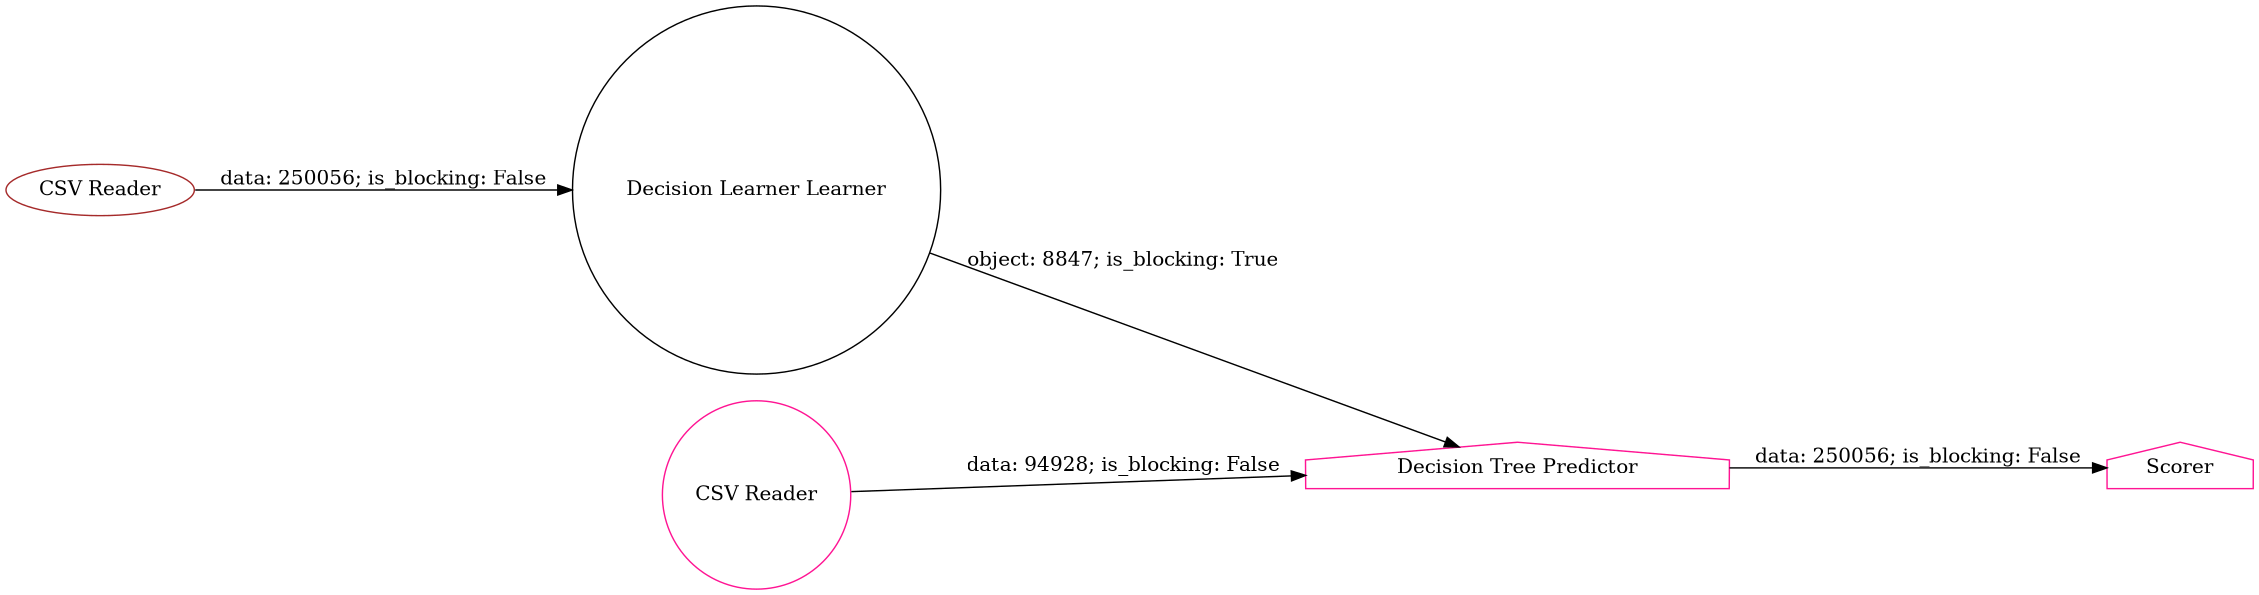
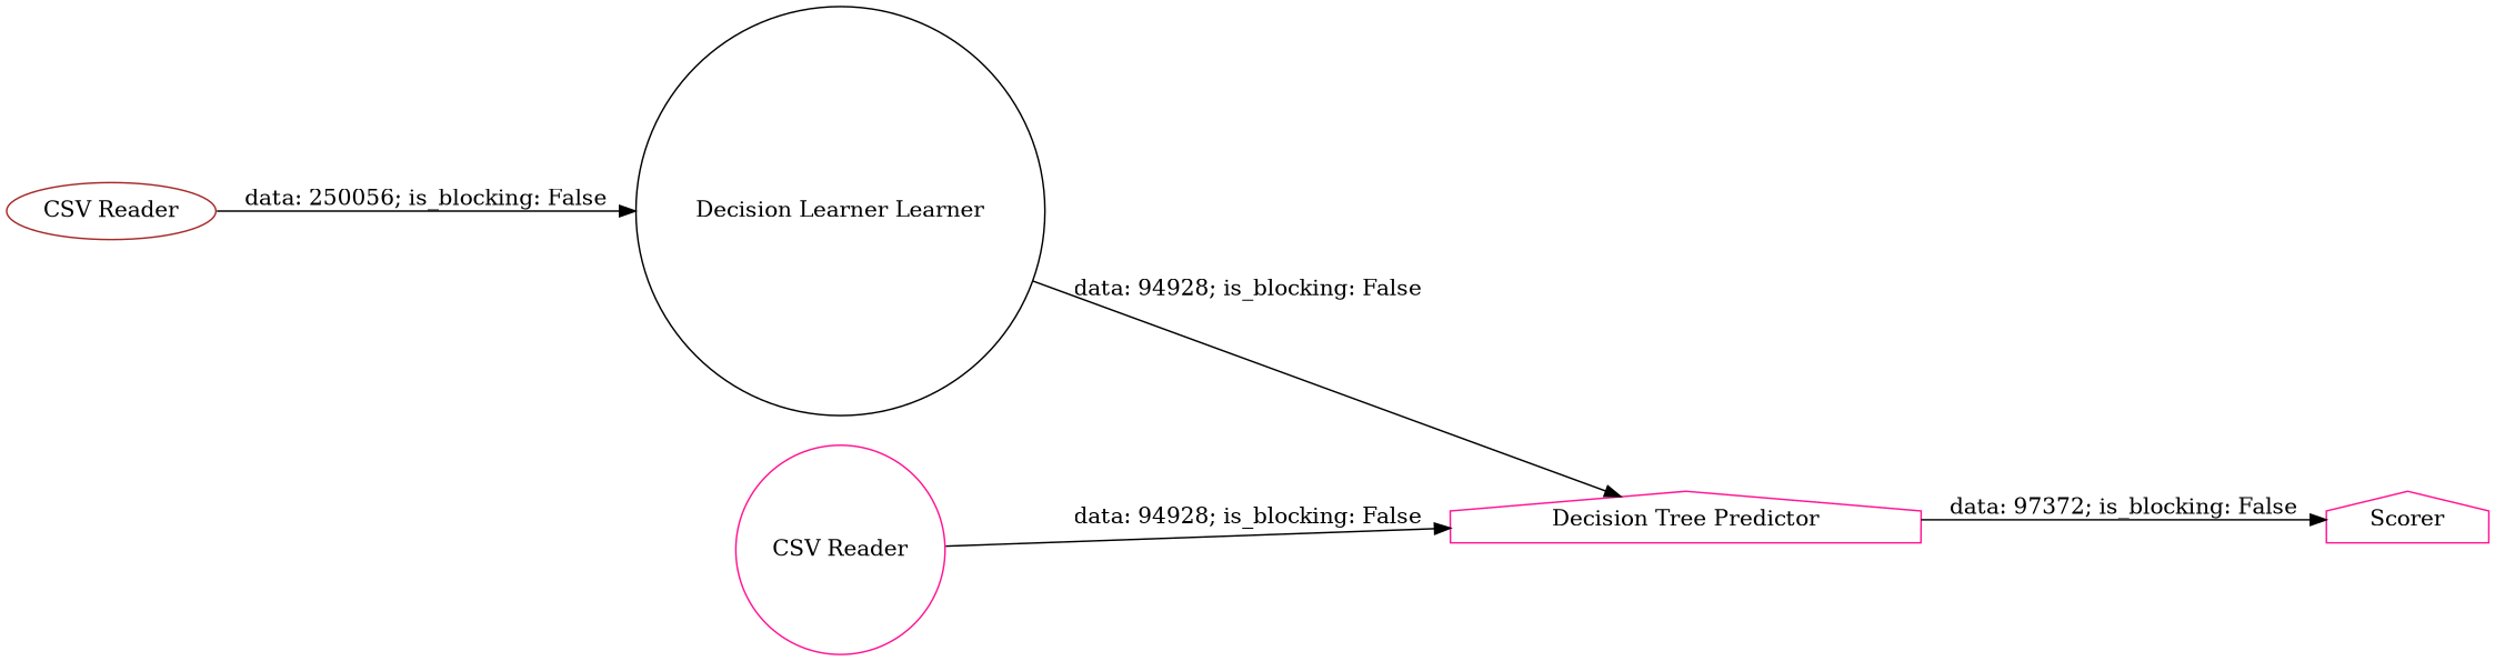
  digraph {
    rankdir=LR
    node [color=deeppink shape=house]
    n1 [label=Scorer]
    n2 [color=brown label="CSV Reader" shape=ellipse]
    n3 [color=black label="Decision Learner Learner" shape=circle]
    n4 [label="Decision Tree Predictor"]
    n5 [label="CSV Reader" shape=circle]
    n2 -> n3 [label="data: 250056; is_blocking: False"]
-   n3 -> n4 [label="object: 8847; is_blocking: True"]
-   n4 -> n1 [label="data: 250056; is_blocking: False"]
+   n3 -> n4 [label="data: 94928; is_blocking: False"]
+   n4 -> n1 [label="data: 97372; is_blocking: False"]
    n5 -> n4 [label="data: 94928; is_blocking: False"]
  }
